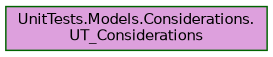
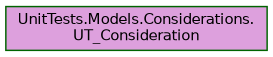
  digraph {
    rankdir=TB
-   n1 [color=darkgreen fillcolor=plum fontname=Helvetica fontsize=10 height=0.2 label="UnitTests.Models.Considerations.\lUT_Considerations" shape=record style=filled width=0.4]
+   n1 [color=darkgreen fillcolor=plum fontname=Helvetica fontsize=10 height=0.2 label="UnitTests.Models.Considerations.\lUT_Consideration" shape=record style=filled width=0.4]
  }
